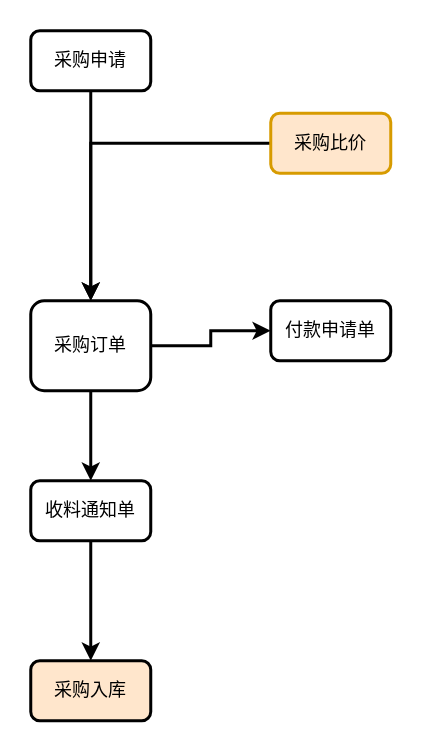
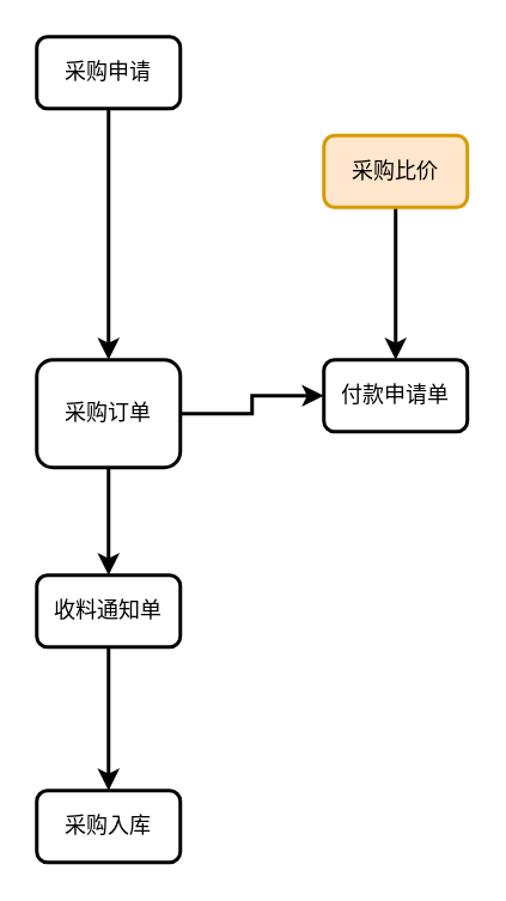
  <mxCell id="0" />
  <mxCell id="1" parent="0" />
  <mxCell id="2" value="" style="edgeStyle=orthogonalEdgeStyle;rounded=0;orthogonalLoop=1;jettySize=auto;html=1;entryX=0.5;entryY=0;entryDx=0;entryDy=0;strokeWidth=2;" edge="1" parent="1" source="3" target="8"><mxGeometry relative="1" as="geometry" /></mxCell>
  <mxCell id="3" value="采购申请" style="rounded=1;whiteSpace=wrap;html=1;strokeWidth=2;" vertex="1" parent="1"><mxGeometry x="20" y="20" width="80" height="40" as="geometry" /></mxCell>
- <mxCell id="4" value="" style="edgeStyle=orthogonalEdgeStyle;rounded=0;orthogonalLoop=1;jettySize=auto;html=1;entryX=0.5;entryY=0;entryDx=0;entryDy=0;strokeWidth=2;" edge="1" parent="1" source="5" target="8"><mxGeometry relative="1" as="geometry"><mxPoint x="120" y="190" as="targetPoint" /></mxGeometry></mxCell>
+ <mxCell id="4" value="" style="edgeStyle=orthogonalEdgeStyle;rounded=0;orthogonalLoop=1;jettySize=auto;html=1;strokeWidth=2;" edge="1" parent="1" source="5" target="9"><mxGeometry relative="1" as="geometry"><mxPoint x="120" y="190" as="targetPoint" /></mxGeometry></mxCell>
  <mxCell id="5" value="采购比价" style="rounded=1;whiteSpace=wrap;html=1;fillColor=#ffe6cc;strokeColor=#d79b00;strokeWidth=2;" vertex="1" parent="1"><mxGeometry x="180" y="75" width="80" height="40" as="geometry" /></mxCell>
  <mxCell id="6" value="" style="edgeStyle=orthogonalEdgeStyle;rounded=0;orthogonalLoop=1;jettySize=auto;html=1;strokeWidth=2;" edge="1" parent="1" source="8" target="11"><mxGeometry relative="1" as="geometry" /></mxCell>
  <mxCell id="7" value="" style="edgeStyle=orthogonalEdgeStyle;rounded=0;orthogonalLoop=1;jettySize=auto;html=1;strokeWidth=2;" edge="1" parent="1" source="8" target="9"><mxGeometry relative="1" as="geometry" /></mxCell>
  <mxCell id="8" value="采购订单" style="rounded=1;whiteSpace=wrap;html=1;strokeWidth=2;" vertex="1" parent="1"><mxGeometry x="20" y="200" width="80" height="60" as="geometry" /></mxCell>
  <mxCell id="9" value="付款申请单" style="rounded=1;whiteSpace=wrap;html=1;strokeWidth=2;" vertex="1" parent="1"><mxGeometry x="180" y="200" width="80" height="40" as="geometry" /></mxCell>
  <mxCell id="10" value="" style="edgeStyle=orthogonalEdgeStyle;rounded=0;orthogonalLoop=1;jettySize=auto;html=1;strokeWidth=2;" edge="1" parent="1" source="11" target="12"><mxGeometry relative="1" as="geometry" /></mxCell>
  <mxCell id="11" value="收料通知单" style="rounded=1;whiteSpace=wrap;html=1;strokeWidth=2;" vertex="1" parent="1"><mxGeometry x="20" y="320" width="80" height="40" as="geometry" /></mxCell>
- <mxCell id="12" value="采购入库&lt;br&gt;" style="rounded=1;whiteSpace=wrap;html=1;strokeWidth=2;fillColor=#ffe6cc;" vertex="1" parent="1"><mxGeometry x="20" y="440" width="80" height="40" as="geometry" /></mxCell>
+ <mxCell id="12" value="采购入库&lt;br&gt;" style="rounded=1;whiteSpace=wrap;html=1;strokeWidth=2;" vertex="1" parent="1"><mxGeometry x="20" y="440" width="80" height="40" as="geometry" /></mxCell>
